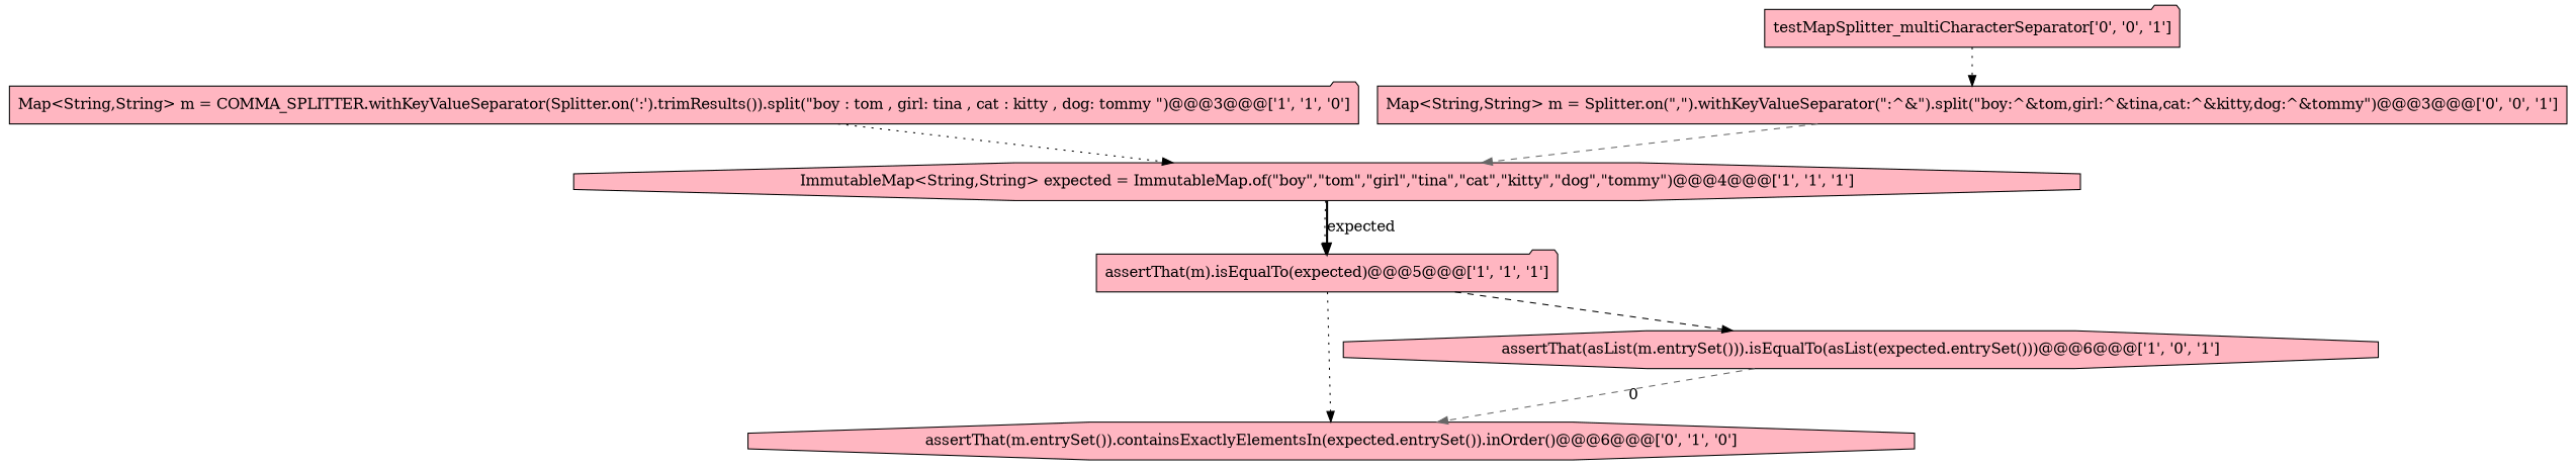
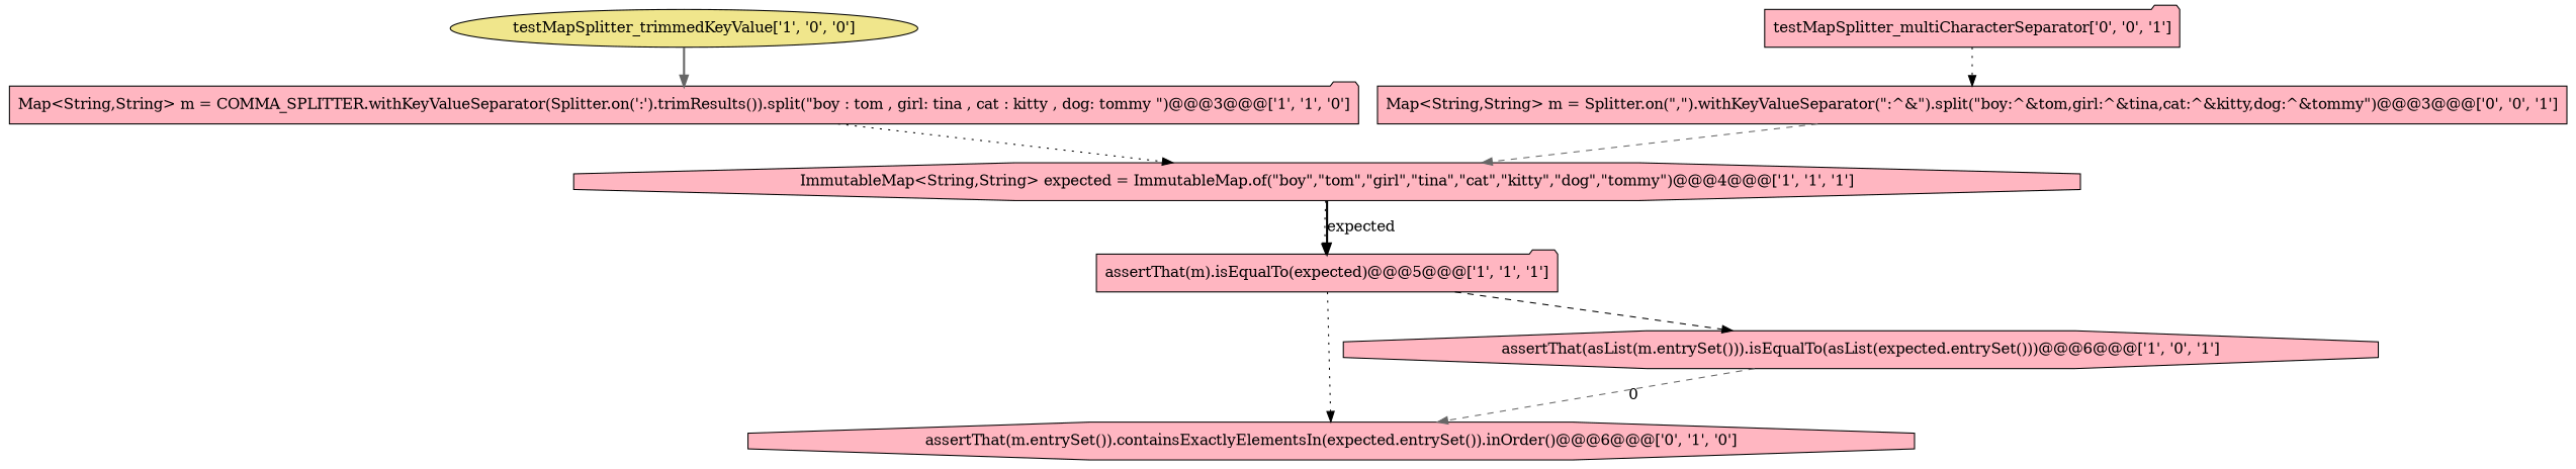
  digraph {
    node [fillcolor=lightpink shape=octagon style=filled]
    edge [color=black style=dotted]
    n1 [label="Map<String,String> m = Splitter.on(\",\").withKeyValueSeparator(\":^&\").split(\"boy:^&tom,girl:^&tina,cat:^&kitty,dog:^&tommy\")@@@3@@@['0', '0', '1']" shape=box]
    n2 [label="ImmutableMap<String,String> expected = ImmutableMap.of(\"boy\",\"tom\",\"girl\",\"tina\",\"cat\",\"kitty\",\"dog\",\"tommy\")@@@4@@@['1', '1', '1']"]
    n3 [label="assertThat(m).isEqualTo(expected)@@@5@@@['1', '1', '1']" shape=folder]
    n4 [label="assertThat(m.entrySet()).containsExactlyElementsIn(expected.entrySet()).inOrder()@@@6@@@['0', '1', '0']"]
    n5 [label="testMapSplitter_multiCharacterSeparator['0', '0', '1']" shape=folder]
    n6 [label="assertThat(asList(m.entrySet())).isEqualTo(asList(expected.entrySet()))@@@6@@@['1', '0', '1']"]
    n7 [label="Map<String,String> m = COMMA_SPLITTER.withKeyValueSeparator(Splitter.on(':').trimResults()).split(\"boy : tom , girl: tina , cat : kitty , dog: tommy \")@@@3@@@['1', '1', '0']" shape=folder]
+   n8 [fillcolor=khaki label="testMapSplitter_trimmedKeyValue['1', '0', '0']" shape=ellipse]
    n1 -> n2 [color=gray40 style=dashed]
    n2 -> n3
    n2 -> n3 [label=expected style=bold]
    n3 -> n4
    n3 -> n6 [style=dashed]
    n5 -> n1
    n6 -> n4 [color=gray40 label=0 style=dashed]
    n7 -> n2
+   n8 -> n7 [color=gray40 style=bold]
  }
